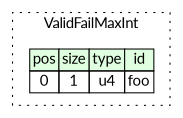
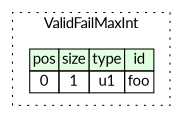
  digraph {
    rankdir=LR
    fontname=Lato
-   n1 [label=<<TABLE BORDER="0" CELLBORDER="1" CELLSPACING="0"> 			<TR><TD BGCOLOR="#E0FFE0">pos</TD><TD BGCOLOR="#E0FFE0">size</TD><TD BGCOLOR="#E0FFE0">type</TD><TD BGCOLOR="#E0FFE0">id</TD></TR> 			<TR><TD PORT="foo_pos">0</TD><TD PORT="foo_size">1</TD><TD>u4</TD><TD PORT="foo_type">foo</TD></TR> 		</TABLE>> shape=plaintext fontname=Lato]
+   n1 [label=<<TABLE BORDER="0" CELLBORDER="1" CELLSPACING="0"> 			<TR><TD BGCOLOR="#E0FFE0">pos</TD><TD BGCOLOR="#E0FFE0">size</TD><TD BGCOLOR="#E0FFE0">type</TD><TD BGCOLOR="#E0FFE0">id</TD></TR> 			<TR><TD PORT="foo_pos">0</TD><TD PORT="foo_size">1</TD><TD>u1</TD><TD PORT="foo_type">foo</TD></TR> 		</TABLE>> shape=plaintext fontname=Lato]
    subgraph cluster_1 {
      label=ValidFailMaxInt
      style=dotted
      n1
    }
  }
